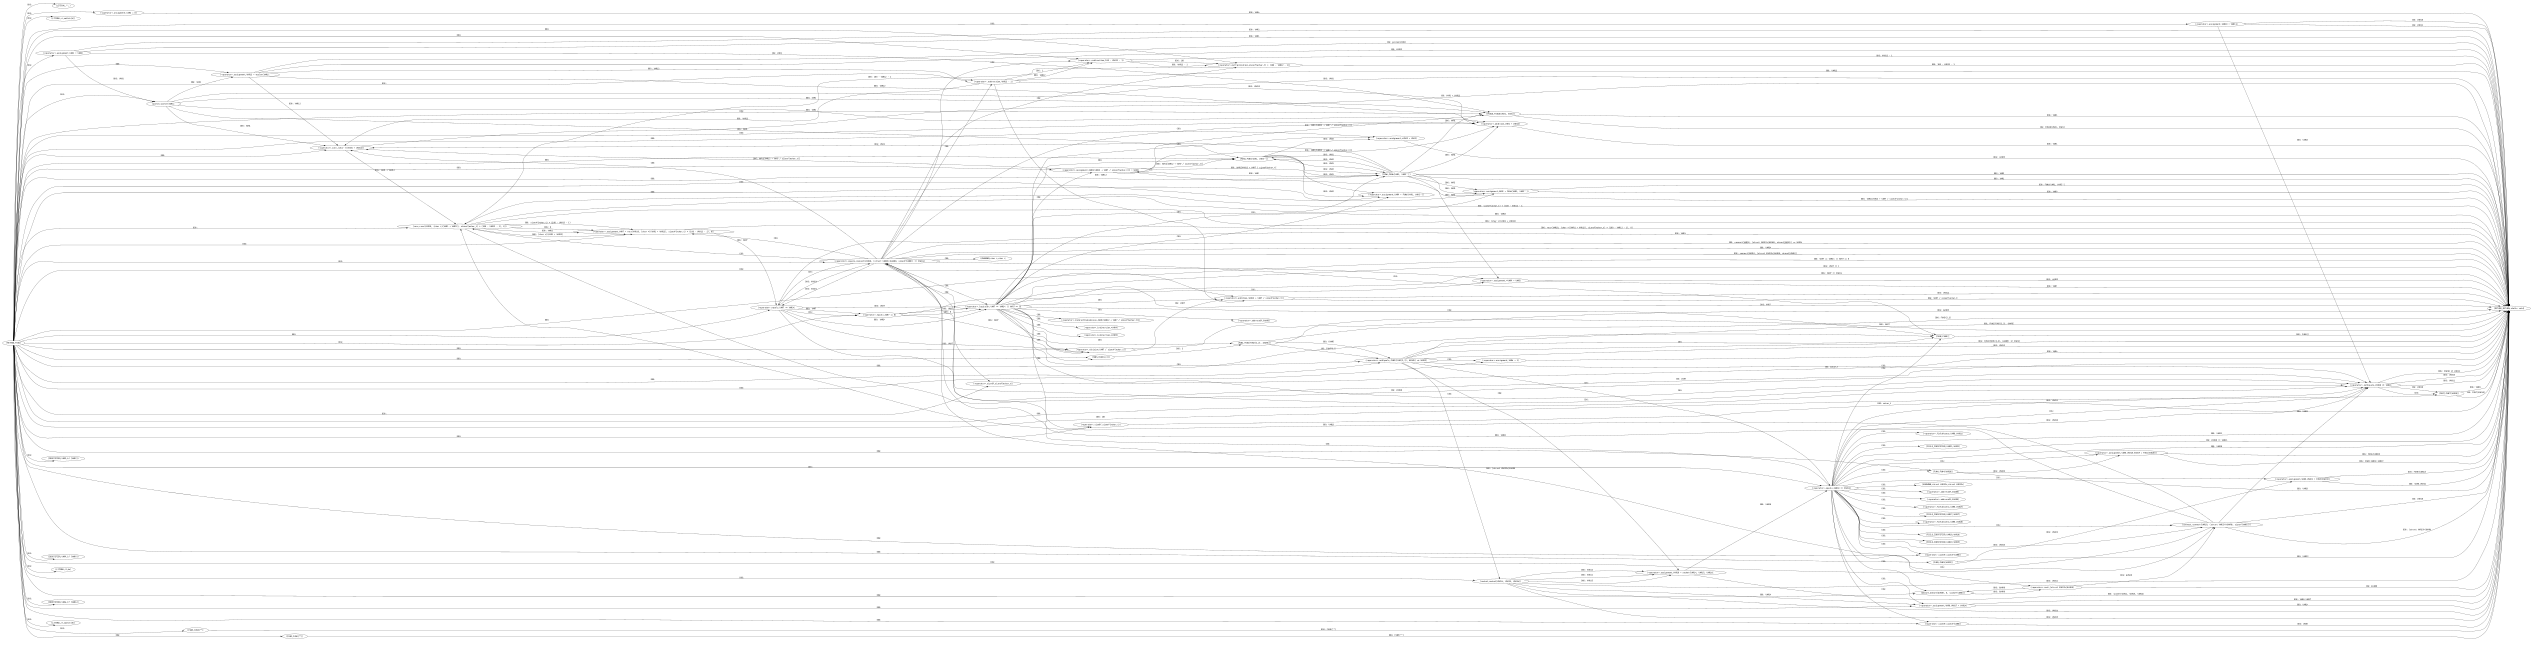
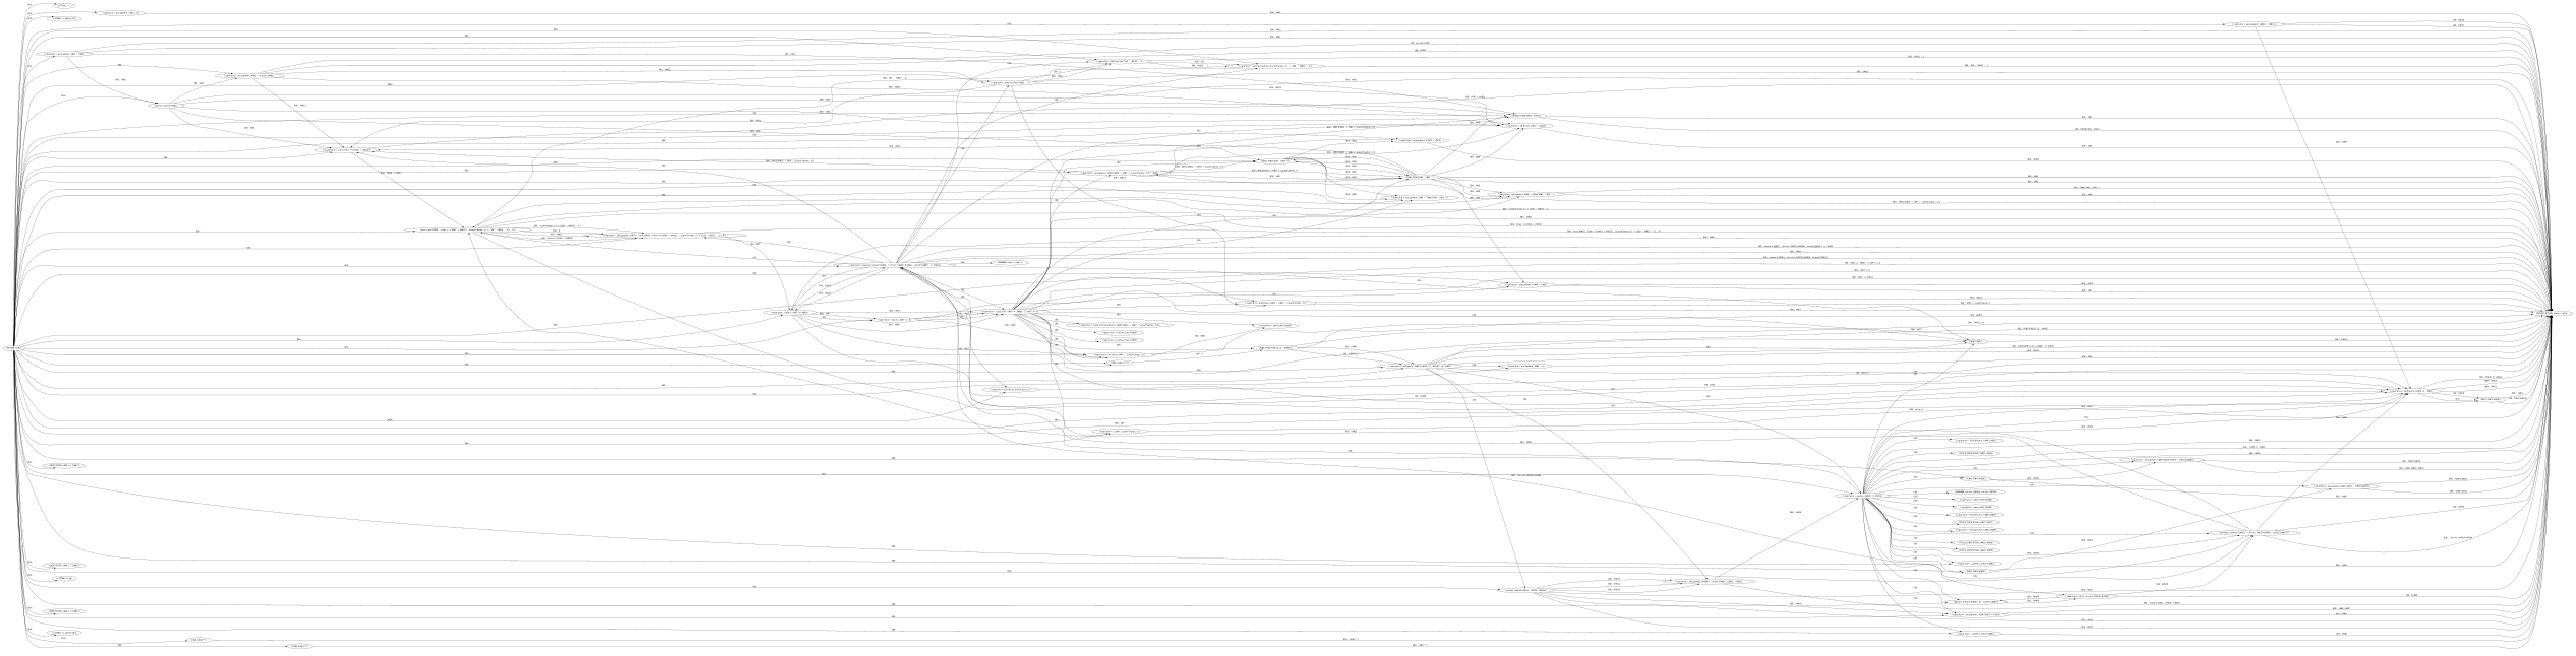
  digraph {
    fontname="JetBrains Mono"
    rankdir=LR
    node [fontname="JetBrains Mono"]
    edge [fontname="JetBrains Mono"]
    n1 [label="(METHOD,FUN1)"]
    n2 [label="(LITERAL,\"\",)"]
    n3 [label="(<operator>.assignment,VAR1 = VAR2)"]
    n4 [label="(LITERAL,6,switch(6))"]
    n5 [label="(<operator>.assignment,VAR6 = 0)"]
    n6 [label="(<operator>.assignment,VAR10 = VAR11)"]
    n7 [label="(<operator>.assignment,VAR12 = wcslen(VAR1))"]
    n8 [label="(wcslen,wcslen(VAR1))"]
    n9 [label="(<operator>.notEquals,FUN2(FUN3(2,2), &VAR5) != VAR13)"]
    n10 [label="(FUN3,FUN3(2,2))"]
    n11 [label="(<operator>.assignment,VAR6 = 1)"]
    n12 [label="(socket,socket(VAR14, VAR15, VAR16))"]
    n13 [label="(<operator>.equals,VAR10 == VAR11)"]
    n14 [label="(memset,memset(&VAR8, 0, sizeof(VAR8)))"]
    n15 [label="(<operator>.sizeOf,sizeof(VAR8))"]
    n16 [label="(<operator>.assignment,VAR8.VAR17 = VAR14)"]
    n17 [label="(FUN4,FUN4(VAR20))"]
    n18 [label="(FUN5,FUN5(VAR22))"]
    n19 [label="(<operator>.equals,connect(VAR10, (struct VAR23*)&VAR8, sizeof(VAR8)) == VAR24)"]
    n20 [label="(connect,connect(VAR10, (struct VAR23*)&VAR8, sizeof(VAR8)))"]
    n21 [label="(<operator>.sizeOf,sizeof(VAR8))"]
    n22 [label="(<operator>.assignment,VAR7 = recv(VAR10, (char *)(VAR1 + VAR12), sizeof(wchar_t) * (100 - VAR12 - 1), 0))"]
    n23 [label="(recv,recv(VAR10, (char *)(VAR1 + VAR12), sizeof(wchar_t) * (100 - VAR12 - 1), 0))"]
    n24 [label="(<operator>.cast,(char *)(VAR1 + VAR12))"]
    n25 [label="(<operator>.addition,VAR1 + VAR12)"]
    n26 [label="(<operator>.multiplication,sizeof(wchar_t) * (100 - VAR12 - 1))"]
    n27 [label="(<operator>.sizeOf,sizeof(wchar_t))"]
    n28 [label="(<operator>.subtraction,100 - VAR12 - 1)"]
    n29 [label="(<operator>.subtraction,VAR12 - 1)"]
    n30 [label="(<operator>.equals,VAR7 == VAR24)"]
    n31 [label="(<operator>.equals,VAR7 == 0)"]
    n32 [label="(<operator>.assignment,VAR1[VAR12 + VAR7 / sizeof(wchar_t)] = VAR3)"]
    n33 [label="(<operator>.addition,VAR12 + VAR7 / sizeof(wchar_t))"]
    n34 [label="(<operator>.division,VAR7 / sizeof(wchar_t))"]
    n35 [label="(<operator>.sizeOf,sizeof(wchar_t))"]
    n36 [label="(<operator>.assignment,VAR9 = FUN6(VAR1, VAR3''))"]
    n37 [label="(FUN6,FUN6(VAR1, VAR3''))"]
    n38 [label="(IDENTIFIER,VAR9,if (VAR9))"]
    n39 [label="(<operator>.assignment,*VAR9 = VAR3)"]
    n40 [label="(<operator>.assignment,VAR9 = FUN6(VAR1, VAR3''))"]
    n41 [label="(FUN6,FUN6(VAR1, VAR3''))"]
    n42 [label="(IDENTIFIER,VAR9,if (VAR9))"]
    n43 [label="(<operator>.assignment,*VAR9 = VAR3)"]
    n44 [label="(LITERAL,0,do)"]
    n45 [label="(<operator>.notEquals,VAR10 != VAR11)"]
    n46 [label="(FUN7,FUN7(VAR10))"]
    n47 [label="(IDENTIFIER,VAR6,if (VAR6))"]
    n48 [label="(FUN8,FUN8())"]
    n49 [label="(FUN9,FUN9(\"\"))"]
    n50 [label="(LITERAL,8,switch(8))"]
    n51 [label="(FUN9,FUN9(\"\"))"]
    n52 [label="(FUN10,FUN10(VAR1, VAR1))"]
    n53 [label="(METHOD_RETURN,static void)"]
    n54 [label="(<operator>.assignment,VAR10 = socket(VAR14, VAR15, VAR16))"]
    n55 [label="(FUN2,FUN2(FUN3(2,2), &VAR5))"]
    n56 [label="(<operator>.assignment,VAR8.VAR18.VAR19 = FUN4(VAR20))"]
    n57 [label="(<operator>.assignment,VAR8.VAR21 = FUN5(VAR22))"]
    n58 [label="(<operator>.cast,(struct VAR23*)&VAR8)"]
    n59 [label="(<operator>.addressOf,&VAR8)"]
    n60 [label="(<operator>.fieldAccess,VAR8.VAR17)"]
    n61 [label="(FIELD_IDENTIFIER,VAR17,VAR17)"]
    n62 [label="(<operator>.fieldAccess,VAR8.VAR18)"]
    n63 [label="(FIELD_IDENTIFIER,VAR18,VAR18)"]
    n64 [label="(FIELD_IDENTIFIER,VAR19,VAR19)"]
    n65 [label="(<operator>.fieldAccess,VAR8.VAR21)"]
    n66 [label="(FIELD_IDENTIFIER,VAR21,VAR21)"]
    n67 [label="(UNKNOWN,struct VAR23*,struct VAR23*)"]
    n68 [label="(<operator>.addressOf,&VAR8)"]
    n69 [label="(<operator>.logicalOr,VAR7 == VAR24 || VAR7 == 0)"]
    n70 [label="(UNKNOWN,char *,char *)"]
    n71 [label="(<operator>.addressOf,&VAR5)"]
    n72 [label="(<operator>.indirectIndexAccess,VAR1[VAR12 + VAR7 / sizeof(wchar_t)])"]
    n73 [label="(<operator>.indirection,*VAR9)"]
    n74 [label="(<operator>.indirection,*VAR9)"]
    n1 -> n2 [label="DDG: "]
    n1 -> n3 [label="DDG: "]
    n1 -> n4 [label="DDG: "]
    n1 -> n5 [label="DDG: "]
    n1 -> n6 [label="DDG: "]
    n1 -> n7 [label="DDG: "]
    n1 -> n8 [label="DDG: "]
    n1 -> n9 [label="DDG: "]
    n1 -> n10 [label="DDG: "]
    n1 -> n11 [label="DDG: "]
    n1 -> n12 [label="DDG: "]
    n1 -> n13 [label="DDG: "]
    n1 -> n14 [label="DDG: "]
    n1 -> n15 [label="DDG: "]
    n1 -> n16 [label="DDG: "]
    n1 -> n17 [label="DDG: "]
    n1 -> n18 [label="DDG: "]
    n1 -> n19 [label="DDG: "]
    n1 -> n20 [label="DDG: "]
    n1 -> n21 [label="DDG: "]
    n1 -> n22 [label="DDG: "]
    n1 -> n23 [label="DDG: "]
    n1 -> n24 [label="DDG: "]
    n1 -> n25 [label="DDG: "]
    n1 -> n26 [label="DDG: "]
    n1 -> n27 [label="DDG: "]
    n1 -> n28 [label="DDG: "]
    n1 -> n29 [label="DDG: "]
    n1 -> n30 [label="DDG: "]
    n1 -> n31 [label="DDG: "]
    n1 -> n32 [label="DDG: "]
    n1 -> n33 [label="DDG: "]
    n1 -> n34 [label="DDG: "]
    n1 -> n35 [label="DDG: "]
    n1 -> n36 [label="DDG: "]
    n1 -> n37 [label="DDG: "]
    n1 -> n38 [label="DDG: "]
    n1 -> n39 [label="DDG: "]
    n1 -> n40 [label="DDG: "]
    n1 -> n41 [label="DDG: "]
    n1 -> n42 [label="DDG: "]
    n1 -> n43 [label="DDG: "]
    n1 -> n44 [label="DDG: "]
    n1 -> n45 [label="DDG: "]
    n1 -> n46 [label="DDG: 100"]
    n1 -> n47 [label="DDG: "]
    n1 -> n48 [label="DDG: "]
    n1 -> n49 [label="DDG: "]
    n1 -> n50 [label="DDG: "]
    n1 -> n51 [label="DDG: "]
    n1 -> n52 [label="DDG: "]
    n3 -> n8 [label="DDG: VAR1"]
    n3 -> n52 [label="DDG: VAR1"]
    n3 -> n53 [label="DDG: VAR1"]
    n3 -> n53 [label="DDG: VAR2"]
    n5 -> n53 [label="DDG: VAR6"]
    n6 -> n45 [label="DDG: VAR10"]
    n6 -> n53 [label="DDG: VAR11"]
    n6 -> n53 [label="DDG: VAR10"]
    n7 -> n24 [label="DDG: VAR12"]
    n7 -> n25 [label="DDG: VAR12"]
    n7 -> n29 [label="DDG: VAR12"]
    n7 -> n53 [label="DDG: VAR12"]
    n7 -> n53 [label="DDG: wcslen(VAR1)"]
    n8 -> n7 [label="DDG: VAR1"]
    n8 -> n24 [label="DDG: VAR1"]
    n8 -> n25 [label="DDG: VAR1"]
    n8 -> n37 [label="DDG: VAR1"]
    n8 -> n52 [label="DDG: VAR1"]
    n8 -> n53 [label="DDG: VAR1"]
    n9 -> n11 [label="CDG: "]
    n9 -> n12 [label="CDG: "]
    n9 -> n13 [label="CDG: "]
    n9 -> n45 [label="CDG: "]
    n9 -> n48 [label="CDG: "]
    n9 -> n53 [label="DDG: FUN2(FUN3(2,2), &VAR5)"]
    n9 -> n53 [label="DDG: FUN2(FUN3(2,2), &VAR5) != VAR13"]
    n9 -> n53 [label="DDG: VAR13"]
    n9 -> n54 [label="CDG: "]
    n10 -> n55 [label="DDG: 2"]
    n11 -> n53 [label="DDG: VAR6"]
    n12 -> n16 [label="DDG: VAR14"]
    n12 -> n53 [label="DDG: VAR15"]
    n12 -> n53 [label="DDG: VAR14"]
    n12 -> n53 [label="DDG: VAR16"]
    n12 -> n54 [label="DDG: VAR14"]
    n12 -> n54 [label="DDG: VAR15"]
    n12 -> n54 [label="DDG: VAR16"]
    n13 -> n14 [label="CDG: "]
    n13 -> n15 [label="CDG: "]
    n13 -> n16 [label="CDG: "]
    n13 -> n17 [label="CDG: "]
+   n13 -> n18 [label="CDG: "]
    n13 -> n19 [label="CDG: "]
    n13 -> n20 [label="DDG: VAR10"]
    n13 -> n20 [label="CDG: "]
    n13 -> n21 [label="CDG: "]
    n13 -> n45 [label="DDG: VAR10"]
    n13 -> n45 [label="DDG: VAR11"]
    n13 -> n45 [label="CDG: "]
    n13 -> n48 [label="CDG: "]
    n13 -> n53 [label="DDG: VAR11"]
    n13 -> n53 [label="DDG: VAR10 == VAR11"]
    n13 -> n53 [label="DDG: VAR10"]
    n13 -> n56 [label="CDG: "]
    n13 -> n57 [label="CDG: "]
    n13 -> n58 [label="CDG: "]
    n13 -> n59 [label="CDG: "]
    n13 -> n60 [label="CDG: "]
    n13 -> n61 [label="CDG: "]
    n13 -> n62 [label="CDG: "]
    n13 -> n63 [label="CDG: "]
    n13 -> n64 [label="CDG: "]
    n13 -> n65 [label="CDG: "]
    n13 -> n66 [label="CDG: "]
    n13 -> n67 [label="CDG: "]
    n13 -> n68 [label="CDG: "]
    n14 -> n58 [label="DDG: &VAR8"]
    n16 -> n53 [label="DDG: VAR8.VAR17"]
    n16 -> n53 [label="DDG: VAR14"]
    n17 -> n53 [label="DDG: VAR20"]
    n17 -> n56 [label="DDG: VAR20"]
    n18 -> n53 [label="DDG: VAR22"]
    n18 -> n57 [label="DDG: VAR22"]
    n19 -> n22 [label="CDG: "]
    n19 -> n23 [label="CDG: "]
    n19 -> n24 [label="CDG: "]
    n19 -> n25 [label="CDG: "]
    n19 -> n26 [label="CDG: "]
    n19 -> n27 [label="CDG: "]
    n19 -> n28 [label="CDG: "]
    n19 -> n29 [label="CDG: "]
    n19 -> n30 [label="DDG: VAR24"]
    n19 -> n30 [label="CDG: "]
    n19 -> n45 [label="CDG: "]
    n19 -> n48 [label="CDG: "]
    n19 -> n53 [label="DDG: connect(VAR10, (struct VAR23*)&VAR8, sizeof(VAR8))"]
    n19 -> n53 [label="DDG: connect(VAR10, (struct VAR23*)&VAR8, sizeof(VAR8)) == VAR24"]
    n19 -> n53 [label="DDG: VAR24"]
    n19 -> n69 [label="CDG: "]
    n19 -> n70 [label="CDG: "]
    n20 -> n19 [label="DDG: VAR10"]
    n20 -> n19 [label="DDG: (struct VAR23*)&VAR8"]
    n20 -> n23 [label="DDG: VAR10"]
    n20 -> n45 [label="DDG: VAR10"]
    n20 -> n53 [label="DDG: VAR10"]
    n20 -> n53 [label="DDG: (struct VAR23*)&VAR8"]
    n21 -> n53 [label="DDG: VAR8"]
    n22 -> n30 [label="DDG: VAR7"]
    n22 -> n53 [label="DDG: recv(VAR10, (char *)(VAR1 + VAR12), sizeof(wchar_t) * (100 - VAR12 - 1), 0)"]
    n23 -> n22 [label="DDG: VAR10"]
    n23 -> n22 [label="DDG: (char *)(VAR1 + VAR12)"]
    n23 -> n22 [label="DDG: sizeof(wchar_t) * (100 - VAR12 - 1)"]
    n23 -> n22 [label="DDG: 0"]
    n23 -> n45 [label="DDG: VAR10"]
    n23 -> n53 [label="DDG: (char *)(VAR1 + VAR12)"]
    n23 -> n53 [label="DDG: sizeof(wchar_t) * (100 - VAR12 - 1)"]
    n23 -> n53 [label="DDG: VAR10"]
    n24 -> n23 [label="DDG: VAR1 + VAR12"]
    n24 -> n53 [label="DDG: VAR1 + VAR12"]
    n25 -> n53 [label="DDG: VAR1"]
    n26 -> n23 [label="DDG: 100 - VAR12 - 1"]
    n26 -> n53 [label="DDG: 100 - VAR12 - 1"]
    n27 -> n53 [label="DDG: wchar_t"]
    n28 -> n26 [label="DDG: 100"]
    n28 -> n26 [label="DDG: VAR12 - 1"]
    n28 -> n53 [label="DDG: VAR12 - 1"]
    n29 -> n24 [label="DDG: VAR12"]
    n29 -> n25 [label="DDG: VAR12"]
    n29 -> n28 [label="DDG: VAR12"]
    n29 -> n28 [label="DDG: 1"]
    n29 -> n33 [label="DDG: VAR12"]
    n29 -> n53 [label="DDG: VAR12"]
    n30 -> n19 [label="DDG: VAR24"]
    n30 -> n31 [label="DDG: VAR7"]
    n30 -> n31 [label="CDG: "]
    n30 -> n34 [label="DDG: VAR7"]
    n30 -> n53 [label="DDG: VAR7"]
    n30 -> n53 [label="DDG: VAR24"]
    n30 -> n69 [label="DDG: VAR7"]
    n30 -> n69 [label="DDG: VAR24"]
    n31 -> n34 [label="DDG: VAR7"]
    n31 -> n53 [label="DDG: VAR7"]
    n31 -> n69 [label="DDG: VAR7"]
    n31 -> n69 [label="DDG: 0"]
    n32 -> n24 [label="DDG: VAR1[VAR12 + VAR7 / sizeof(wchar_t)]"]
    n32 -> n25 [label="DDG: VAR1[VAR12 + VAR7 / sizeof(wchar_t)]"]
    n32 -> n37 [label="DDG: VAR1[VAR12 + VAR7 / sizeof(wchar_t)]"]
    n32 -> n41 [label="DDG: VAR1[VAR12 + VAR7 / sizeof(wchar_t)]"]
    n32 -> n52 [label="DDG: VAR1[VAR12 + VAR7 / sizeof(wchar_t)]"]
    n32 -> n53 [label="DDG: VAR1[VAR12 + VAR7 / sizeof(wchar_t)]"]
    n33 -> n53 [label="DDG: VAR12"]
    n33 -> n53 [label="DDG: VAR7 / sizeof(wchar_t)"]
-   n34 -> n33 [label="DDG: VAR7"]
+   n34 -> n71 [label="DDG: VAR7"]
    n34 -> n53 [label="DDG: VAR7"]
    n35 -> n53 [label="DDG: wchar_t"]
    n37 -> n36 [label="DDG: VAR1"]
    n37 -> n36 [label="DDG: VAR3"]
    n37 -> n39 [label="DDG: VAR3"]
    n37 -> n41 [label="DDG: VAR1"]
    n37 -> n41 [label="DDG: VAR3"]
    n39 -> n53 [label="DDG: *VAR9"]
    n40 -> n53 [label="DDG: VAR9"]
    n40 -> n53 [label="DDG: FUN6(VAR1, VAR3'')"]
    n41 -> n24 [label="DDG: VAR1"]
    n41 -> n25 [label="DDG: VAR1"]
    n41 -> n32 [label="DDG: VAR3"]
    n41 -> n37 [label="DDG: VAR1"]
    n41 -> n37 [label="DDG: VAR3"]
    n41 -> n40 [label="DDG: VAR1"]
    n41 -> n40 [label="DDG: VAR3"]
    n41 -> n43 [label="DDG: VAR3"]
    n41 -> n52 [label="DDG: VAR1"]
    n41 -> n53 [label="DDG: VAR1"]
    n41 -> n53 [label="DDG: VAR3"]
    n43 -> n53 [label="DDG: *VAR9"]
    n43 -> n53 [label="DDG: VAR3"]
    n45 -> n46 [label="DDG: VAR10"]
    n45 -> n46 [label="CDG: "]
    n45 -> n53 [label="DDG: VAR10 != VAR11"]
    n45 -> n53 [label="DDG: VAR10"]
    n45 -> n53 [label="DDG: VAR11"]
    n46 -> n53 [label="DDG: FUN7(VAR10)"]
    n46 -> n53 [label="DDG: VAR10"]
    n48 -> n53 [label="DDG: FUN8()"]
    n49 -> n53 [label="DDG: FUN9(\"\")"]
    n51 -> n53 [label="DDG: FUN9(\"\")"]
    n52 -> n53 [label="DDG: FUN10(VAR1, VAR1)"]
    n52 -> n53 [label="DDG: VAR1"]
    n54 -> n13 [label="DDG: VAR10"]
    n54 -> n53 [label="DDG: socket(VAR14, VAR15, VAR16)"]
    n55 -> n9 [label="DDG: FUN3(2,2)"]
    n55 -> n9 [label="DDG: &VAR5"]
    n55 -> n53 [label="DDG: FUN3(2,2)"]
    n55 -> n53 [label="DDG: &VAR5"]
    n56 -> n53 [label="DDG: VAR8.VAR18.VAR19"]
    n56 -> n53 [label="DDG: FUN4(VAR20)"]
    n57 -> n53 [label="DDG: FUN5(VAR22)"]
    n57 -> n53 [label="DDG: VAR8.VAR21"]
    n58 -> n14 [label="DDG: &VAR8"]
    n58 -> n20 [label="DDG: &VAR8"]
    n58 -> n53 [label="DDG: &VAR8"]
    n69 -> n9 [label="CDG: "]
    n69 -> n10 [label="CDG: "]
    n69 -> n32 [label="CDG: "]
    n69 -> n33 [label="CDG: "]
    n69 -> n34 [label="CDG: "]
    n69 -> n35 [label="CDG: "]
    n69 -> n36 [label="CDG: "]
    n69 -> n37 [label="CDG: "]
    n69 -> n39 [label="CDG: "]
    n69 -> n40 [label="CDG: "]
    n69 -> n41 [label="CDG: "]
    n69 -> n43 [label="CDG: "]
    n69 -> n45 [label="CDG: "]
    n69 -> n48 [label="CDG: "]
    n69 -> n53 [label="DDG: VAR7 == VAR24 || VAR7 == 0"]
    n69 -> n53 [label="DDG: VAR7 == 0"]
    n69 -> n53 [label="DDG: VAR7 == VAR24"]
    n69 -> n55 [label="CDG: "]
    n69 -> n71 [label="CDG: "]
    n69 -> n72 [label="CDG: "]
    n69 -> n73 [label="CDG: "]
    n69 -> n74 [label="CDG: "]
  }
